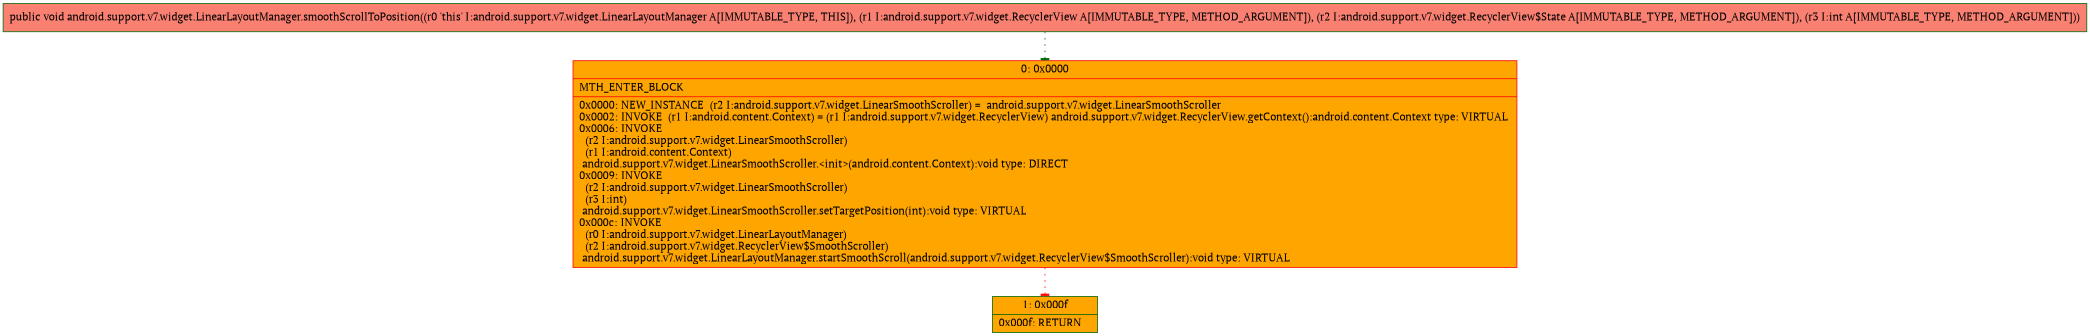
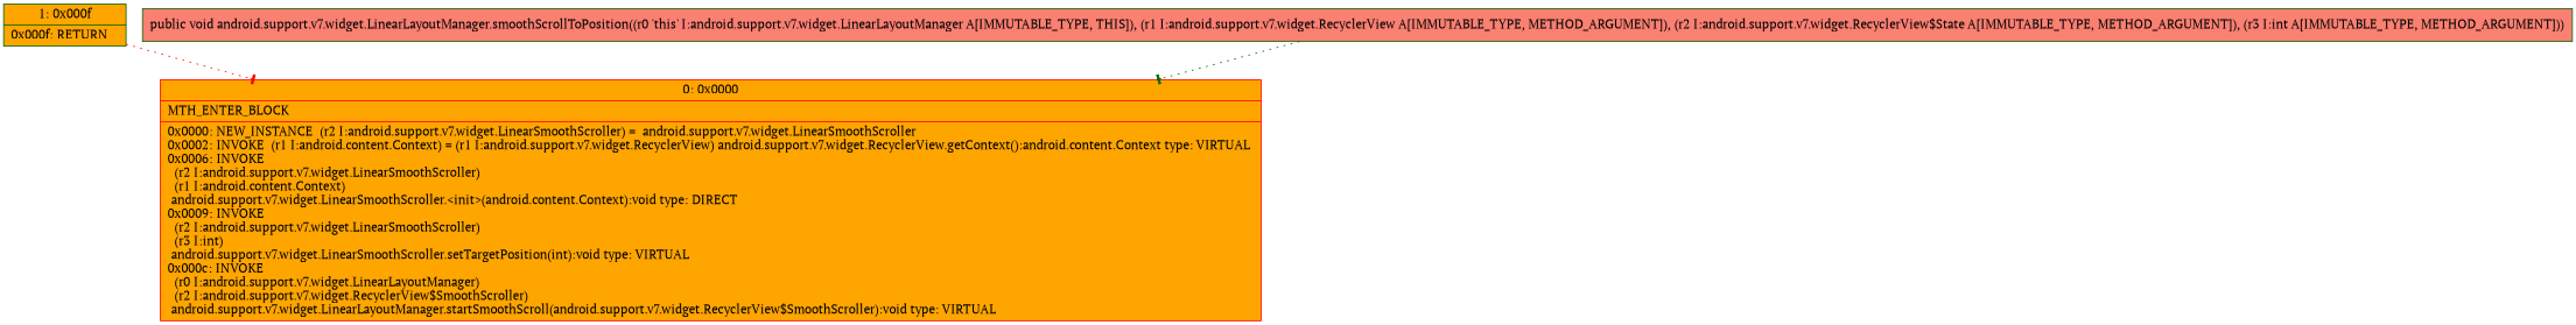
  digraph {
    fontname="PT Serif"
    node [shape=record style=filled fillcolor=orange color=darkgreen fontname="PT Serif"]
    edge [style=dotted arrowhead=tee fontname="PT Serif"]
    n1 [label="{0\:\ 0x0000|MTH_ENTER_BLOCK\l|0x0000: NEW_INSTANCE  (r2 I:android.support.v7.widget.LinearSmoothScroller) =  android.support.v7.widget.LinearSmoothScroller \l0x0002: INVOKE  (r1 I:android.content.Context) = (r1 I:android.support.v7.widget.RecyclerView) android.support.v7.widget.RecyclerView.getContext():android.content.Context type: VIRTUAL \l0x0006: INVOKE  \l  (r2 I:android.support.v7.widget.LinearSmoothScroller)\l  (r1 I:android.content.Context)\l android.support.v7.widget.LinearSmoothScroller.\<init\>(android.content.Context):void type: DIRECT \l0x0009: INVOKE  \l  (r2 I:android.support.v7.widget.LinearSmoothScroller)\l  (r3 I:int)\l android.support.v7.widget.LinearSmoothScroller.setTargetPosition(int):void type: VIRTUAL \l0x000c: INVOKE  \l  (r0 I:android.support.v7.widget.LinearLayoutManager)\l  (r2 I:android.support.v7.widget.RecyclerView$SmoothScroller)\l android.support.v7.widget.LinearLayoutManager.startSmoothScroll(android.support.v7.widget.RecyclerView$SmoothScroller):void type: VIRTUAL \l}" color=red]
    n2 [label="{1\:\ 0x000f|0x000f: RETURN   \l}"]
    n3 [label="{public void android.support.v7.widget.LinearLayoutManager.smoothScrollToPosition((r0 'this' I:android.support.v7.widget.LinearLayoutManager A[IMMUTABLE_TYPE, THIS]), (r1 I:android.support.v7.widget.RecyclerView A[IMMUTABLE_TYPE, METHOD_ARGUMENT]), (r2 I:android.support.v7.widget.RecyclerView$State A[IMMUTABLE_TYPE, METHOD_ARGUMENT]), (r3 I:int A[IMMUTABLE_TYPE, METHOD_ARGUMENT])) }" fillcolor=salmon]
-   n1 -> n2 [color=red]
+   n2 -> n1 [color=red]
    n3 -> n1 [color=darkgreen]
  }
